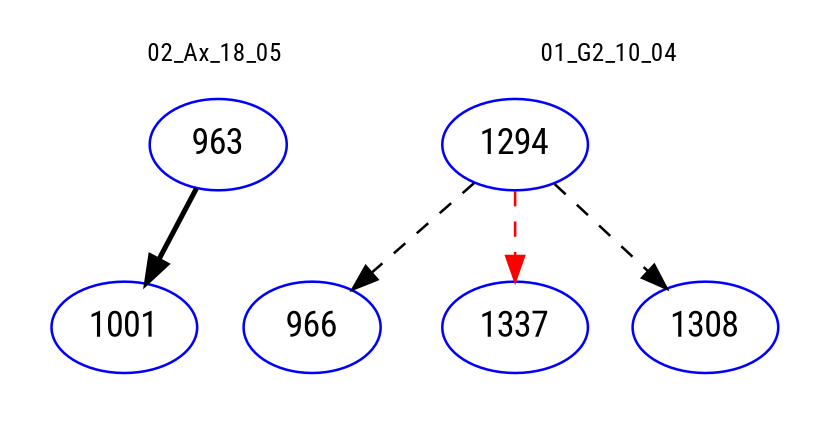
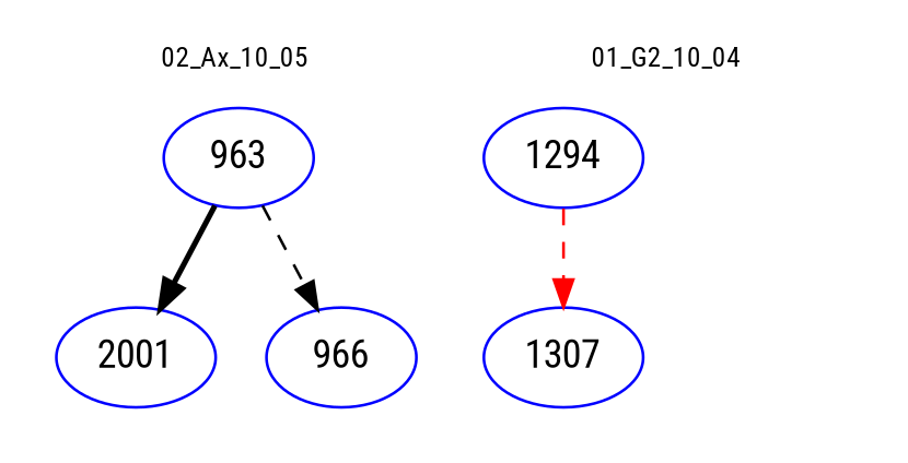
  digraph {
    fontname="Roboto Condensed"
    node [color=blue fontname="Roboto Condensed"]
    edge [color=black fontname="Roboto Condensed" style=dashed]
    n1 [label=963]
    n2 [label=966]
-   n3 [label=1001]
+   n3 [label=2001]
    n4 [label=1294]
-   n5 [label=1337]
-   n6 [label=1308]
+   n5 [label=1307]
    subgraph cluster_1 {
      color=white
      fontsize=10
-     label="02_Ax_18_05"
+     label="02_Ax_10_05"
      n1
      n2
      n3
    }
    subgraph cluster_2 {
      color=white
      fontsize=10
      label="01_G2_10_04"
      n4
      n5
-     n6
    }
-   n4 -> n2
+   n1 -> n2
    n1 -> n3 [style=bold]
    n4 -> n5 [color=red]
-   n4 -> n6
  }
